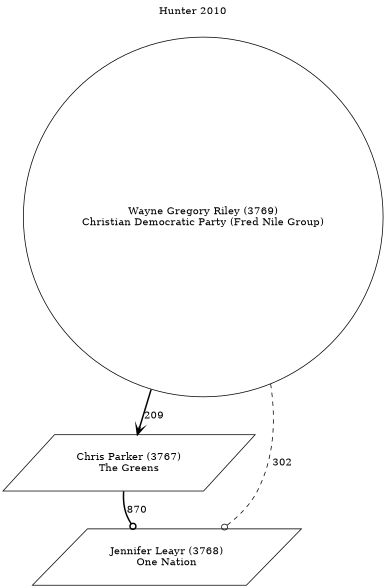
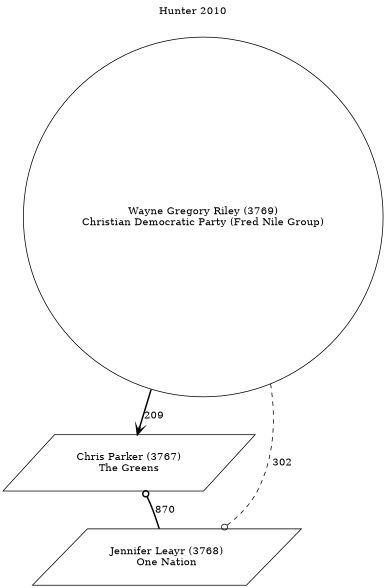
  digraph {
    label="Hunter 2010"
    labelloc=t
    mclimit=10
    node [shape=parallelogram]
    edge [style=bold arrowhead=odot]
    n1 [label="Chris Parker (3767)\nThe Greens"]
    n2 [label="Jennifer Leayr (3768)\nOne Nation"]
    n3 [label="Wayne Gregory Riley (3769)\nChristian Democratic Party (Fred Nile Group)" shape=circle]
-   n1 -> n2 [label=870]
+   n2 -> n1 [label=870]
    n3 -> n1 [label=209 arrowhead=vee]
    n3 -> n2 [label=302 style=dashed]
  }
